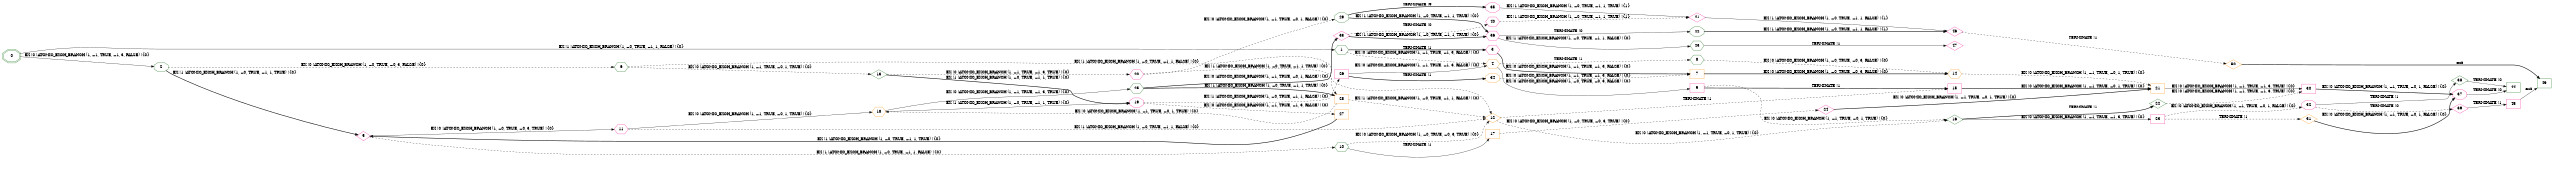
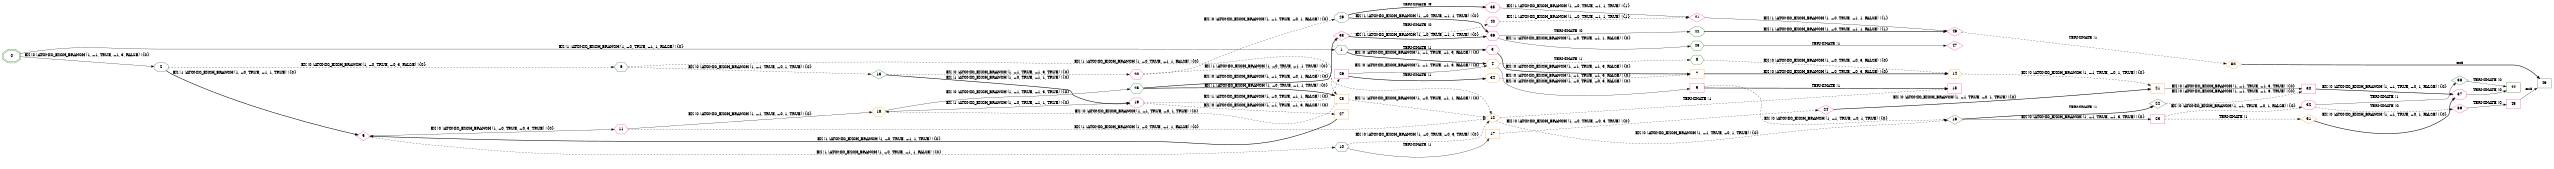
  digraph {
    rankdir=LR
    node [color=deeppink shape=hexagon]
    edge [style=dashed]
    0 [color=darkgreen peripheries=2 shape=octagon]
    1 [color=darkgreen]
    2 [color=darkgreen shape=octagon]
    3
    4 [color=darkorange]
    5 [shape=diamond]
    6 [color=darkgreen]
    7 [color=darkorange shape=box]
    8 [color=darkgreen]
    9 [shape=box]
    10 [color=darkgreen]
    11
    12 [color=darkorange shape=diamond]
    13 [color=darkgreen shape=diamond]
    14 [color=darkorange]
    15 [shape=box]
    16 [color=darkgreen shape=diamond]
    17 [color=darkorange shape=box]
    18 [color=darkorange]
    19 [shape=octagon]
    20
    21 [color=darkorange shape=box]
    22 [color=darkgreen shape=diamond]
    23 [shape=box]
    24 [shape=diamond]
    25 [color=darkgreen]
    26 [shape=box]
    27 [color=darkorange shape=box]
    28 [color=darkorange shape=box]
    29 [color=darkgreen shape=octagon]
    30 [shape=box]
    31 [color=darkorange shape=diamond]
    32 [shape=octagon]
    33 [shape=diamond]
    34 [color=darkorange shape=octagon]
    35 [shape=octagon]
    36
    37 [shape=octagon]
    38 [color=darkgreen shape=diamond]
    39 [shape=diamond]
    40
    41 [shape=diamond]
    42 [color=darkgreen shape=octagon]
    43 [color=darkgreen]
    44 [color=darkgreen shape=box]
    45 [shape=box]
    46 [shape=diamond]
    47 [shape=diamond]
    49 [color=darkgreen shape=box]
    50 [color=darkorange shape=diamond]
    0 -> 1 [label="EX !1 !ATOMIC_EXCH_BRANCH (1, +0, TRUE, +1, 1, FALSE) !{0}" style=solid]
    0 -> 2 [label="EX !0 !ATOMIC_EXCH_BRANCH (1, +1, TRUE, +1, 3, FALSE) !{0}" style=solid]
    1 -> 3 [label="TERMINATE !1" style=bold]
-   1 -> 4 [label="EX !0 !ATOMIC_EXCH_BRANCH (1, +1, TRUE, +1, 3, FALSE) !{0}"]
+   1 -> 4 [label="EX !0 !ATOMIC_EXCH_BRANCH (1, +1, TRUE, +1, 3, FALSE) !{0}" style=bold]
    2 -> 5 [label="EX !1 !ATOMIC_EXCH_BRANCH (1, +0, TRUE, +1, 1, TRUE) !{0}" style=bold]
    2 -> 6 [label="EX !0 !ATOMIC_EXCH_BRANCH (1, +0, TRUE, +0, 3, FALSE) !{0}"]
    3 -> 7 [label="EX !0 !ATOMIC_EXCH_BRANCH (1, +1, TRUE, +1, 3, FALSE) !{0}" style=bold]
    4 -> 8 [label="TERMINATE !1"]
    4 -> 9 [label="EX !0 !ATOMIC_EXCH_BRANCH (1, +0, TRUE, +0, 3, FALSE) !{0}" style=solid]
    5 -> 10 [label="EX !1 !ATOMIC_EXCH_BRANCH (1, +0, TRUE, +1, 1, FALSE) !{0}"]
    5 -> 11 [label="EX !0 !ATOMIC_EXCH_BRANCH (1, +0, TRUE, +0, 3, TRUE) !{0}" style=solid]
    6 -> 12 [label="EX !1 !ATOMIC_EXCH_BRANCH (1, +0, TRUE, +1, 1, FALSE) !{0}"]
    6 -> 13 [label="EX !0 !ATOMIC_EXCH_BRANCH (1, +1, TRUE, +0, 1, TRUE) !{0}"]
    7 -> 14 [label="EX !0 !ATOMIC_EXCH_BRANCH (1, +0, TRUE, +0, 3, FALSE) !{0}" style=bold]
    8 -> 14 [label="EX !0 !ATOMIC_EXCH_BRANCH (1, +0, TRUE, +0, 3, FALSE) !{0}"]
    9 -> 15 [label="TERMINATE !1" style=bold]
    9 -> 16 [label="EX !0 !ATOMIC_EXCH_BRANCH (1, +1, TRUE, +0, 1, TRUE) !{0}"]
    10 -> 12 [label="EX !0 !ATOMIC_EXCH_BRANCH (1, +0, TRUE, +0, 3, TRUE) !{0}"]
    10 -> 17 [label="TERMINATE !1" style=solid]
    11 -> 12 [label="EX !1 !ATOMIC_EXCH_BRANCH (1, +0, TRUE, +1, 1, FALSE) !{0}"]
    11 -> 18 [label="EX !0 !ATOMIC_EXCH_BRANCH (1, +1, TRUE, +0, 1, TRUE) !{0}" style=solid]
    12 -> 15 [label="TERMINATE !1"]
    12 -> 16 [label="EX !0 !ATOMIC_EXCH_BRANCH (1, +1, TRUE, +0, 1, TRUE) !{0}"]
    13 -> 19 [label="EX !1 !ATOMIC_EXCH_BRANCH (1, +0, TRUE, +1, 1, TRUE) !{0}" style=bold]
    13 -> 20 [label="EX !0 !ATOMIC_EXCH_BRANCH (1, +1, TRUE, +1, 3, TRUE) !{0}"]
    14 -> 21 [label="EX !0 !ATOMIC_EXCH_BRANCH (1, +1, TRUE, +0, 1, TRUE) !{0}"]
-   15 -> 21 [label="EX !0 !ATOMIC_EXCH_BRANCH (1, +1, TRUE, +0, 1, TRUE) !{0}" style=bold]
    16 -> 22 [label="TERMINATE !1" style=bold]
    16 -> 23 [label="EX !0 !ATOMIC_EXCH_BRANCH (1, +1, TRUE, +1, 3, TRUE) !{0}" style=solid]
    17 -> 24 [label="EX !0 !ATOMIC_EXCH_BRANCH (1, +0, TRUE, +0, 3, TRUE) !{0}"]
    18 -> 19 [label="EX !1 !ATOMIC_EXCH_BRANCH (1, +0, TRUE, +1, 1, TRUE) !{0}" style=solid]
    18 -> 25 [label="EX !0 !ATOMIC_EXCH_BRANCH (1, +1, TRUE, +1, 3, TRUE) !{0}" style=solid]
    19 -> 26 [label="EX !1 !ATOMIC_EXCH_BRANCH (1, +0, TRUE, +1, 1, FALSE) !{0}"]
    19 -> 27 [label="EX !0 !ATOMIC_EXCH_BRANCH (1, +1, TRUE, +1, 3, FALSE) !{0}"]
    20 -> 28 [label="EX !1 !ATOMIC_EXCH_BRANCH (1, +0, TRUE, +1, 1, TRUE) !{0}"]
    20 -> 29 [label="EX !0 !ATOMIC_EXCH_BRANCH (1, +1, TRUE, +0, 1, FALSE) !{0}"]
    21 -> 30 [label="EX !0 !ATOMIC_EXCH_BRANCH (1, +1, TRUE, +1, 3, TRUE) !{0}" style=solid]
    22 -> 30 [label="EX !0 !ATOMIC_EXCH_BRANCH (1, +1, TRUE, +1, 3, TRUE) !{0}"]
    23 -> 31 [label="TERMINATE !1"]
    23 -> 32 [label="EX !0 !ATOMIC_EXCH_BRANCH (1, +1, TRUE, +0, 1, FALSE) !{0}"]
    24 -> 21 [label="EX !0 !ATOMIC_EXCH_BRANCH (1, +1, TRUE, +0, 1, TRUE) !{0}" style=bold]
    25 -> 28 [label="EX !1 !ATOMIC_EXCH_BRANCH (1, +0, TRUE, +1, 1, TRUE) !{0}" style=bold]
    25 -> 33 [label="EX !0 !ATOMIC_EXCH_BRANCH (1, +1, TRUE, +0, 1, FALSE) !{0}" style=bold]
    26 -> 4 [label="EX !0 !ATOMIC_EXCH_BRANCH (1, +1, TRUE, +1, 3, FALSE) !{0}" style=solid]
    26 -> 34 [label="TERMINATE !1" style=bold]
    27 -> 5 [label="EX !1 !ATOMIC_EXCH_BRANCH (1, +0, TRUE, +1, 1, TRUE) !{0}" style=bold]
    28 -> 12 [label="EX !1 !ATOMIC_EXCH_BRANCH (1, +0, TRUE, +1, 1, FALSE) !{0}"]
    28 -> 18 [label="EX !0 !ATOMIC_EXCH_BRANCH (1, +1, TRUE, +0, 1, TRUE) !{0}"]
    29 -> 35 [label="TERMINATE !9" style=bold]
    29 -> 36 [label="EX !1 !ATOMIC_EXCH_BRANCH (1, +0, TRUE, +1, 1, TRUE) !{0}" style=bold]
    30 -> 37 [label="EX !0 !ATOMIC_EXCH_BRANCH (1, +1, TRUE, +0, 1, FALSE) !{0}" style=bold]
    31 -> 37 [label="EX !0 !ATOMIC_EXCH_BRANCH (1, +1, TRUE, +0, 1, FALSE) !{0}" style=bold]
    32 -> 38 [label="TERMINATE !1" style=solid]
    32 -> 39 [label="TERMINATE !0"]
    33 -> 36 [label="EX !1 !ATOMIC_EXCH_BRANCH (1, +0, TRUE, +1, 1, TRUE) !{0}" style=bold]
    33 -> 40 [label="TERMINATE !0"]
    34 -> 7 [label="EX !0 !ATOMIC_EXCH_BRANCH (1, +1, TRUE, +1, 3, FALSE) !{0}"]
    35 -> 41 [label="EX !1 !ATOMIC_EXCH_BRANCH (1, +0, TRUE, +1, 1, TRUE) !{1}" style=solid]
    36 -> 42 [label="TERMINATE !0" style=solid]
    36 -> 43 [label="EX !1 !ATOMIC_EXCH_BRANCH (1, +0, TRUE, +1, 1, FALSE) !{0}" style=solid]
    37 -> 44 [label="TERMINATE !0" style=solid]
    38 -> 44 [label="TERMINATE !0" style=solid]
-   39 -> 45 [label="TERMINATE !1" style=solid]
+   39 -> 45 [label="TERMINATE !0" style=solid]
    40 -> 41 [label="EX !1 !ATOMIC_EXCH_BRANCH (1, +0, TRUE, +1, 1, TRUE) !{1}"]
    41 -> 46 [label="EX !1 !ATOMIC_EXCH_BRANCH (1, +0, TRUE, +1, 1, FALSE) !{1}" style=solid]
    42 -> 46 [label="EX !1 !ATOMIC_EXCH_BRANCH (1, +0, TRUE, +1, 1, FALSE) !{1}" style=bold]
    43 -> 47 [label="TERMINATE !1" style=solid]
    45 -> 49 [label=exit style=solid]
    46 -> 50 [label="TERMINATE !1"]
    50 -> 49 [label=exit style=bold]
  }
